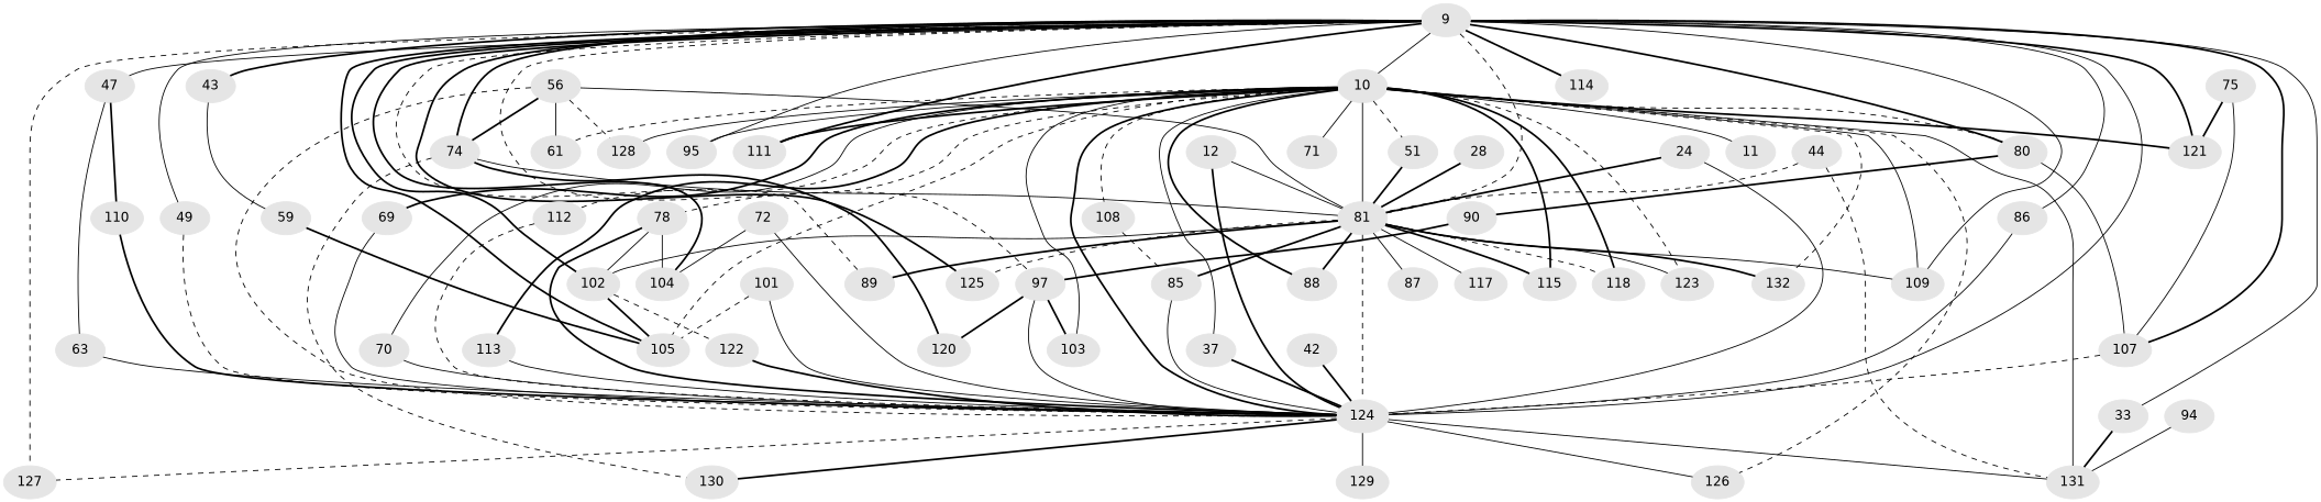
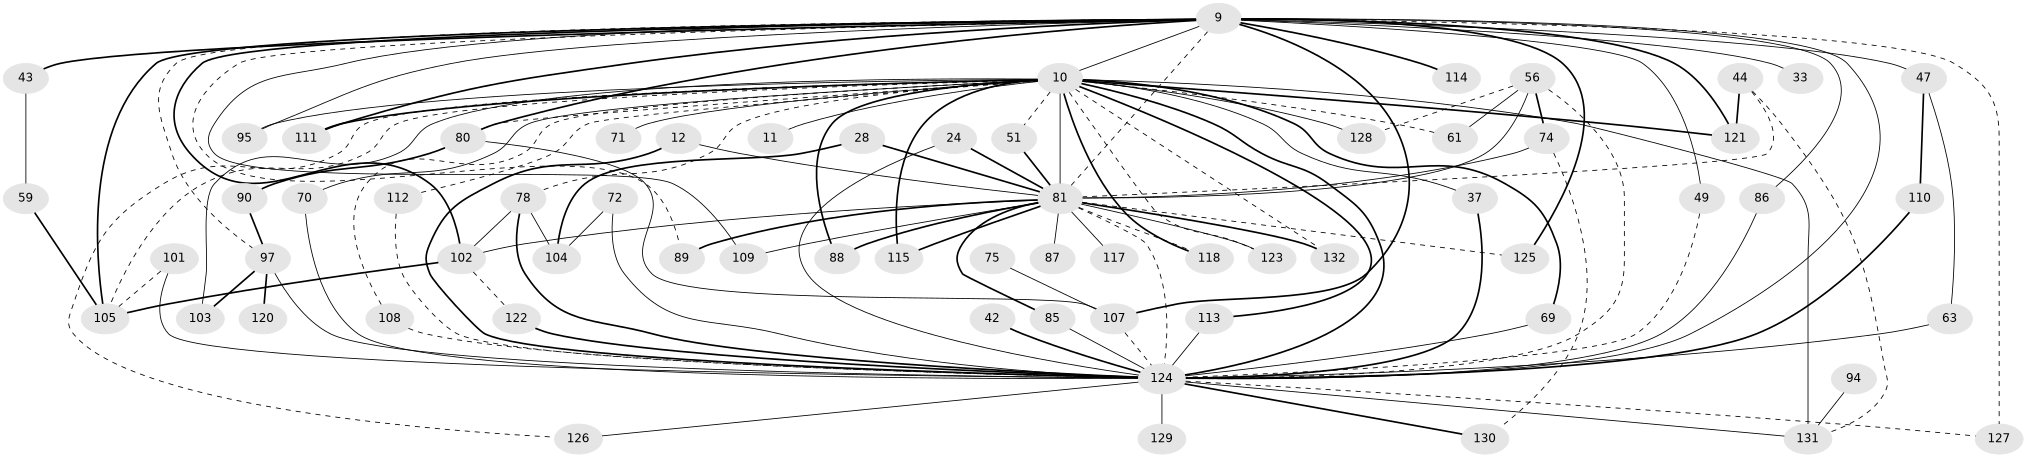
  graph {
    fontname="DejaVu Sans"
    node [color=gray90 fontname="DejaVu Sans" style=filled]
    edge [fontname="DejaVu Sans" style=solid]
    9 [super="+8"]
    10 [super="+5"]
    33
    43
    47
    49
    74 [super="+15+41+65"]
    80 [super="+67"]
    81 [super="+39+6"]
    86
    89
    95
    97 [super="+55"]
    102 [super="+82+96"]
    104 [super="+57"]
    105 [super="+23+93"]
    107 [super="+98"]
    109 [super="+91"]
    111 [super="+22+92"]
    114
    121 [super="+13"]
    124 [super="+79+119+7"]
    125
    127 [super="+62"]
    11
    37
    51 [super="+40"]
    61
    69
    70
    71
    78 [super="+19+30"]
    88
    103
    108
    112 [super="+100"]
    113 [super="+36"]
    115
    118
    123
    126
    128
    131 [super="+45+116+83"]
    132 [super="+99"]
    59
    63
    110
    120
    130
    90
    85
    87
    117
    122
    129
    12
    24
    28
    56 [super="+31+46+48"]
    42
    44
    72
    75
    94
    101
    9 -- 10 [weight=4]
    9 -- 33
    9 -- 43 [style=bold weight=2]
    9 -- 47 [weight=2]
    9 -- 49
-   9 -- 74 [style=bold weight=3]
    9 -- 80 [style=bold]
    9 -- 81 [style=dashed weight=9]
    9 -- 86
    9 -- 89 [style=dashed]
    9 -- 95
    9 -- 97 [style=dashed weight=3]
    9 -- 102 [style=bold weight=2]
-   9 -- 104 [style=bold]
+   28 -- 104 [style=bold]
    9 -- 105 [style=bold]
    9 -- 107 [style=bold]
    9 -- 109
    9 -- 111 [style=bold weight=2]
    9 -- 114 [style=bold weight=2]
    9 -- 121 [style=bold]
    9 -- 124 [weight=9]
    9 -- 125 [style=bold]
    9 -- 127 [style=dashed weight=2]
    10 -- 80 [style=dashed weight=2]
    10 -- 81 [weight=8]
    10 -- 95
    10 -- 105 [style=dashed weight=4]
-   10 -- 109 [weight=2]
    10 -- 111 [style=bold weight=3]
    10 -- 121 [style=bold weight=2]
    10 -- 124 [style=bold weight=6]
    10 -- 11 [weight=2]
    10 -- 37
    10 -- 51 [style=dashed weight=2]
    10 -- 61 [style=dashed]
    10 -- 69 [style=bold]
    10 -- 70
    10 -- 71 [weight=2]
    10 -- 78 [style=dashed weight=2]
    10 -- 88 [style=bold]
    10 -- 103
    10 -- 108 [style=dashed]
    10 -- 112 [style=dashed]
    10 -- 113 [style=bold]
    10 -- 115 [style=bold]
    10 -- 118 [style=bold]
    10 -- 123 [style=dashed]
    10 -- 126 [style=dashed]
    10 -- 128
    10 -- 131 [weight=7]
    10 -- 132 [style=dashed weight=2]
-   33 -- 131 [style=bold]
    43 -- 59
    47 -- 63
    47 -- 110 [style=bold]
    49 -- 124 [style=dashed]
    74 -- 81 [weight=2]
-   74 -- 120 [style=bold]
    74 -- 130 [style=dashed]
    80 -- 107
    80 -- 90 [style=bold]
    81 -- 89 [style=bold]
    81 -- 102 [weight=3]
    81 -- 109
    81 -- 124 [style=dashed weight=13]
    81 -- 125 [style=dashed]
    81 -- 88 [style=bold]
    81 -- 115 [style=bold]
    81 -- 118 [style=dashed]
    81 -- 123
    81 -- 132 [style=bold]
    81 -- 85 [style=bold]
    81 -- 87 [weight=2]
    81 -- 117
    86 -- 124
    97 -- 124
    97 -- 103 [style=bold]
    97 -- 120 [style=bold]
    102 -- 105 [style=bold]
    102 -- 122 [style=dashed]
    107 -- 124 [style=dashed weight=5]
    124 -- 127 [style=dashed]
    124 -- 126
    124 -- 131 [weight=4]
    124 -- 130 [style=bold]
    124 -- 129 [weight=2]
    37 -- 124 [style=bold]
    51 -- 81 [style=bold]
    69 -- 124
    70 -- 124
    78 -- 102
    78 -- 104
    78 -- 124 [style=bold]
-   108 -- 85 [style=dashed]
+   108 -- 124 [style=dashed]
    112 -- 124 [style=dashed]
    113 -- 124 [weight=2]
    59 -- 105 [style=bold]
    63 -- 124
    110 -- 124 [style=bold]
    90 -- 97 [style=bold]
    85 -- 124
    122 -- 124 [style=bold]
    12 -- 81
    12 -- 124 [style=bold]
    24 -- 81 [style=bold]
    24 -- 124
    28 -- 81 [style=bold weight=2]
    56 -- 74 [style=bold]
    56 -- 81 [weight=2]
    56 -- 124 [style=dashed weight=3]
    56 -- 61
    56 -- 128 [style=dashed]
    42 -- 124 [style=bold weight=2]
    44 -- 81 [style=dashed weight=2]
    44 -- 131 [style=dashed]
    72 -- 104
    72 -- 124 [weight=2]
    75 -- 107
-   75 -- 121 [style=bold]
+   44 -- 121 [style=bold]
    94 -- 131 [weight=2]
    101 -- 105 [style=dashed]
    101 -- 124
  }
